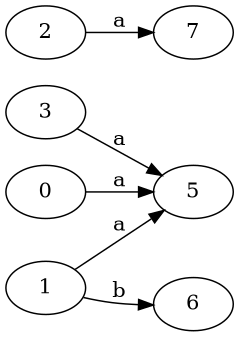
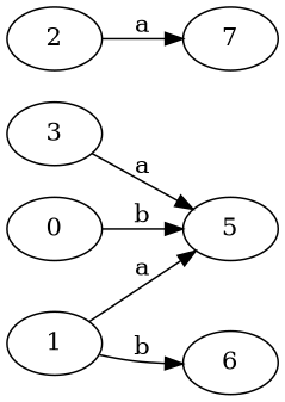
  strict digraph {
    rankdir=LR
    3
    5
    0
    1
    6
    2
    7
    3 -> 5 [label=a]
-   0 -> 5 [label=a]
+   0 -> 5 [label=b]
    1 -> 5 [label=a]
    1 -> 6 [label=b]
    2 -> 7 [label=a]
  }
